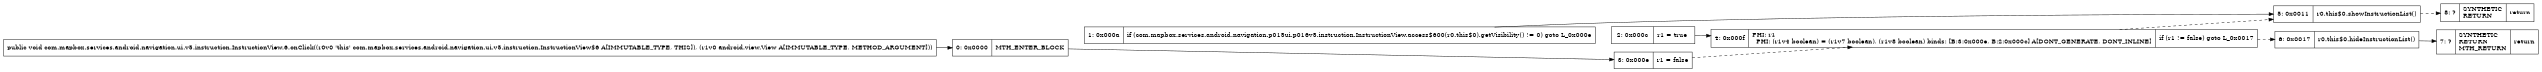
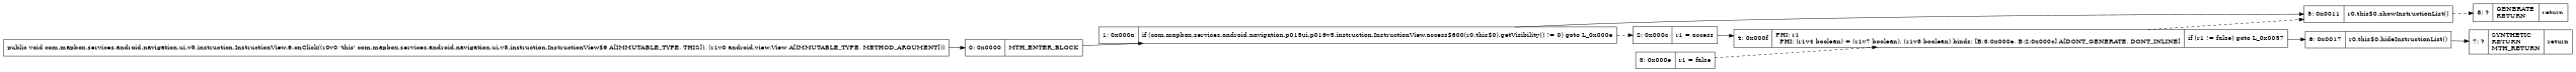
  digraph {
    rankdir=LR
    node [shape=record]
    n1 [label="{0\:\ 0x0000|MTH_ENTER_BLOCK\l}"]
    n2 [label="{1\:\ 0x000a|if (com.mapbox.services.android.navigation.p015ui.p016v5.instruction.InstructionView.access$600(r0.this$0).getVisibility() != 0) goto L_0x000e\l}"]
-   n3 [label="{2\:\ 0x000c|r1 = true\l}"]
+   n3 [label="{2\:\ 0x000c|r1 = access\l}"]
    n4 [label="{5\:\ 0x0011|r0.this$0.showInstructionList()\l}"]
-   n5 [label="{4\:\ 0x000f|PHI: r1 \l  PHI: (r1v4 boolean) = (r1v7 boolean), (r1v8 boolean) binds: [B:3:0x000e, B:2:0x000c] A[DONT_GENERATE, DONT_INLINE]\l|if (r1 != false) goto L_0x0017\l}"]
+   n5 [label="{4\:\ 0x000f|PHI: r1 \l  PHI: (r1v4 boolean) = (r1v7 boolean), (r1v8 boolean) binds: [B:3:0x000e, B:2:0x000c] A[DONT_GENERATE, DONT_INLINE]\l|if (r1 != false) goto L_0x0057\l}"]
    n6 [label="{3\:\ 0x000e|r1 = false\l}"]
    n7 [label="{6\:\ 0x0017|r0.this$0.hideInstructionList()\l}"]
-   n8 [label="{8\:\ ?|SYNTHETIC\lRETURN\l|return\l}"]
+   n8 [label="{8\:\ ?|GENERATE\lRETURN\l|return\l}"]
    n9 [label="{7\:\ ?|SYNTHETIC\lRETURN\lMTH_RETURN\l|return\l}"]
    n10 [label="{public void com.mapbox.services.android.navigation.ui.v5.instruction.InstructionView.6.onClick((r0v0 'this' com.mapbox.services.android.navigation.ui.v5.instruction.InstructionView$6 A[IMMUTABLE_TYPE, THIS]), (r1v0 android.view.View A[IMMUTABLE_TYPE, METHOD_ARGUMENT])) }"]
-   n1 -> n6
+   n1 -> n2
+   n2 -> n3 [style=dashed]
    n2 -> n4
    n3 -> n5
    n4 -> n8 [style=dashed]
    n5 -> n4 [style=dashed]
-   n5 -> n7 [style=dashed]
+   n5 -> n7
    n6 -> n5 [style=dashed]
    n7 -> n9
    n10 -> n1
  }
